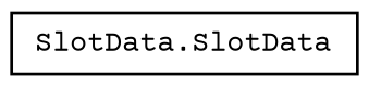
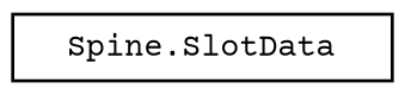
  digraph {
    rankdir=LR
    fontname="Courier Prime"
-   n1 [color=black fillcolor=white fontname="Courier Prime" fontsize=10 height=0.2 label="SlotData.SlotData" shape=record style=filled width=0.4]
+   n1 [color=black fillcolor=white fontname="Courier Prime" fontsize=10 height=0.2 label="Spine.SlotData" shape=record style=filled width=0.4]
  }
